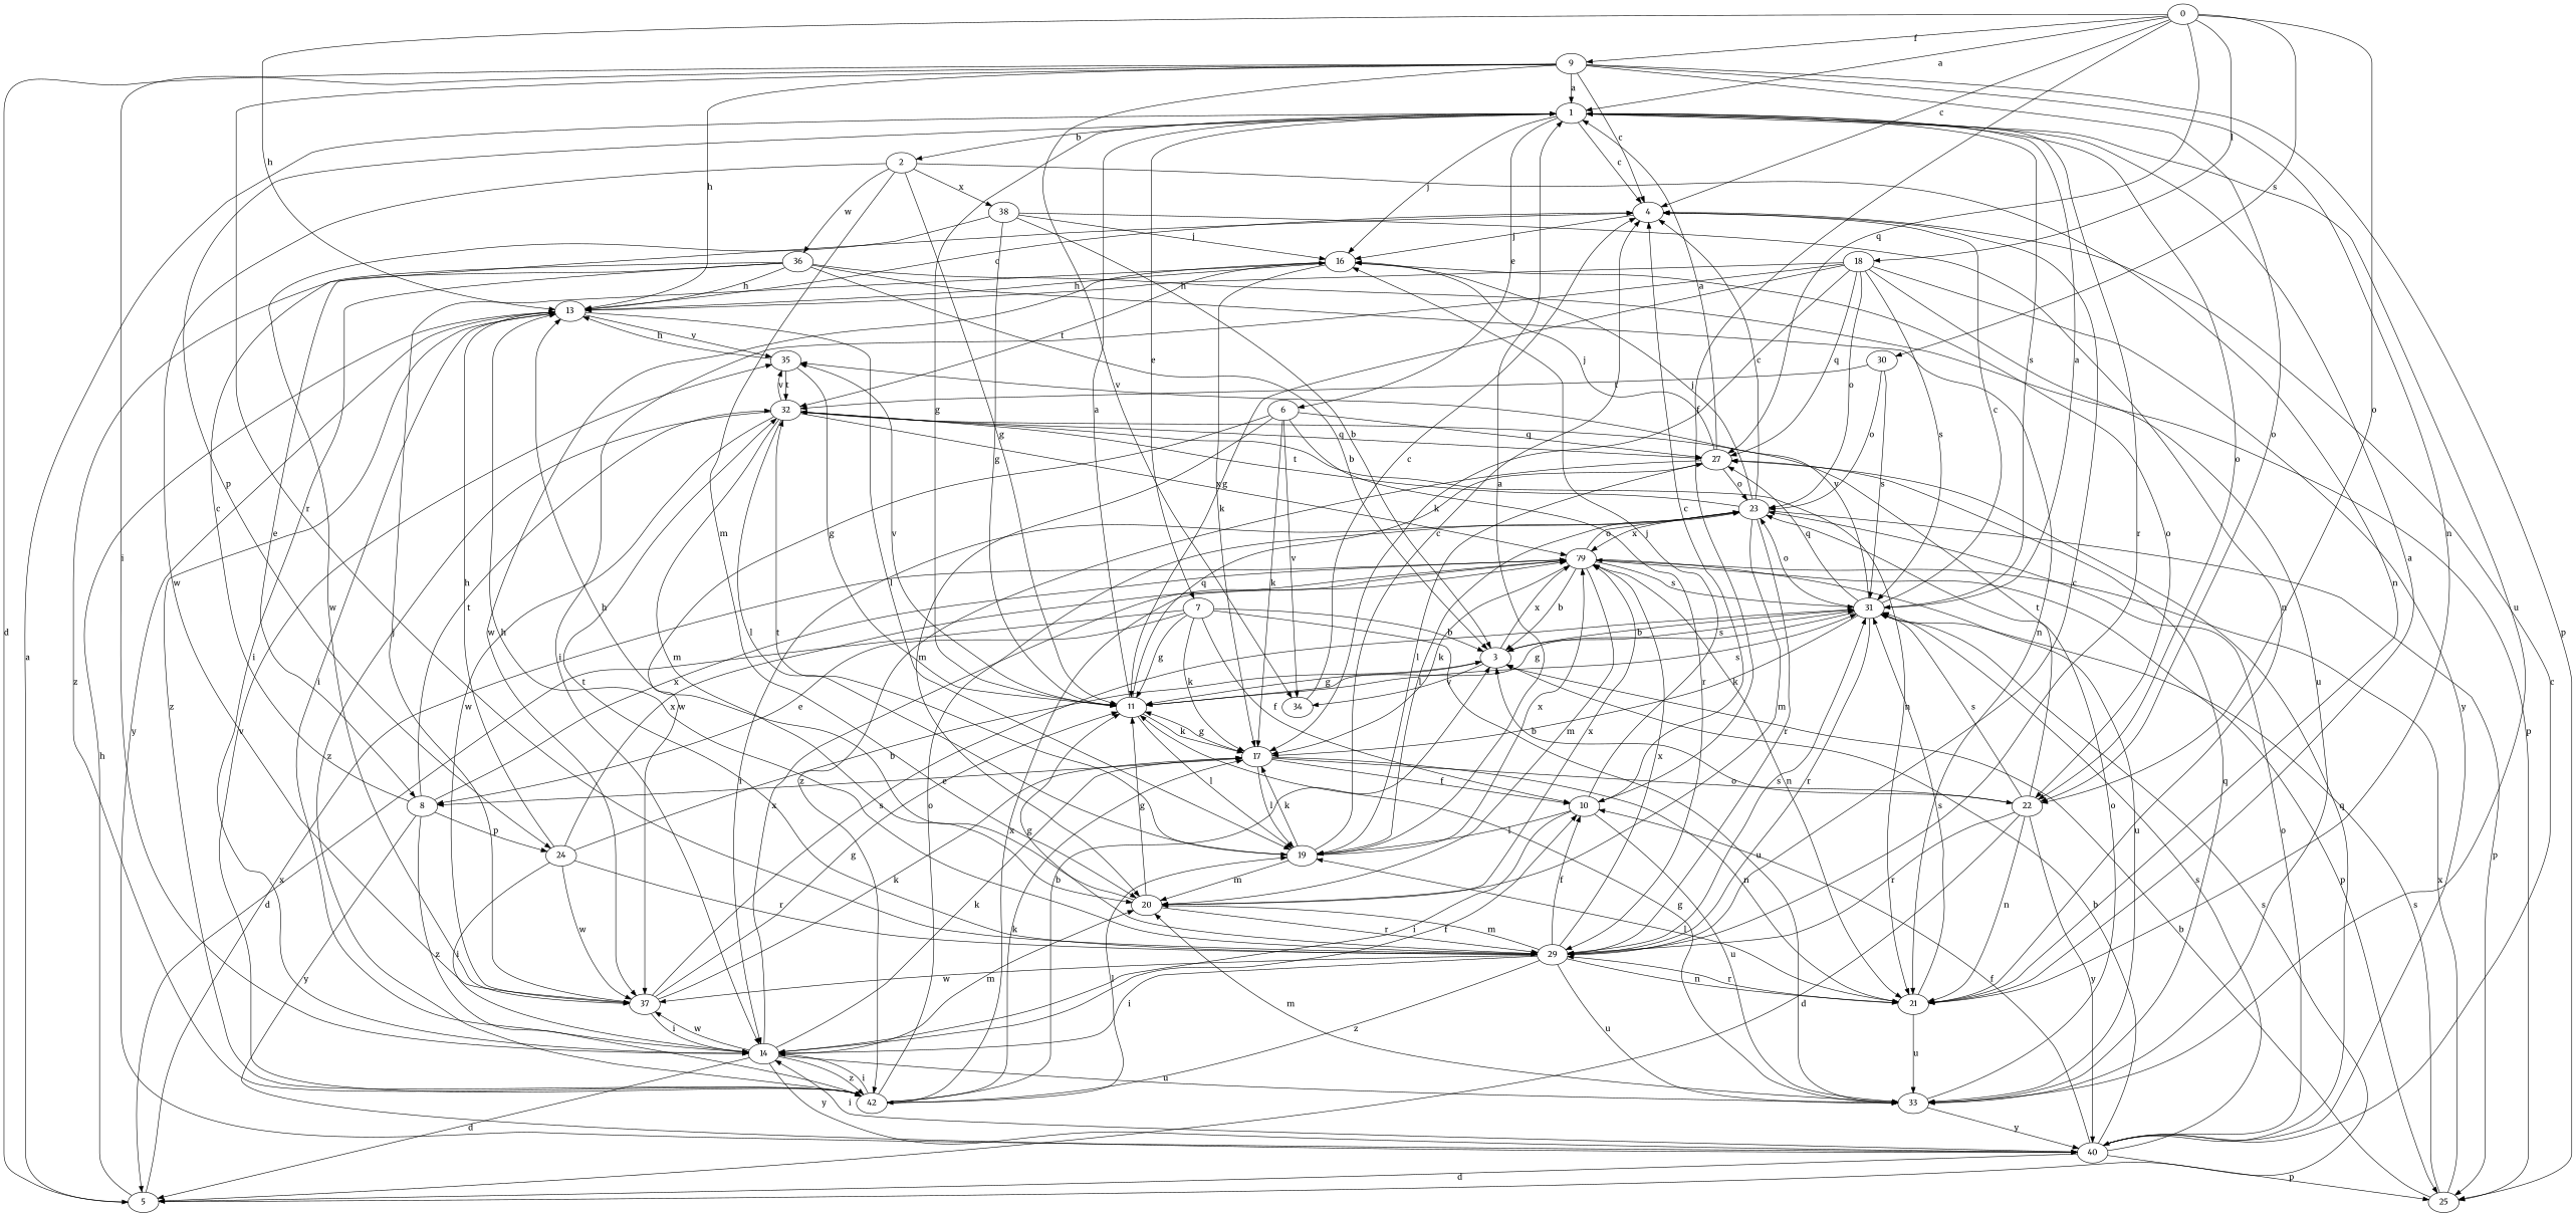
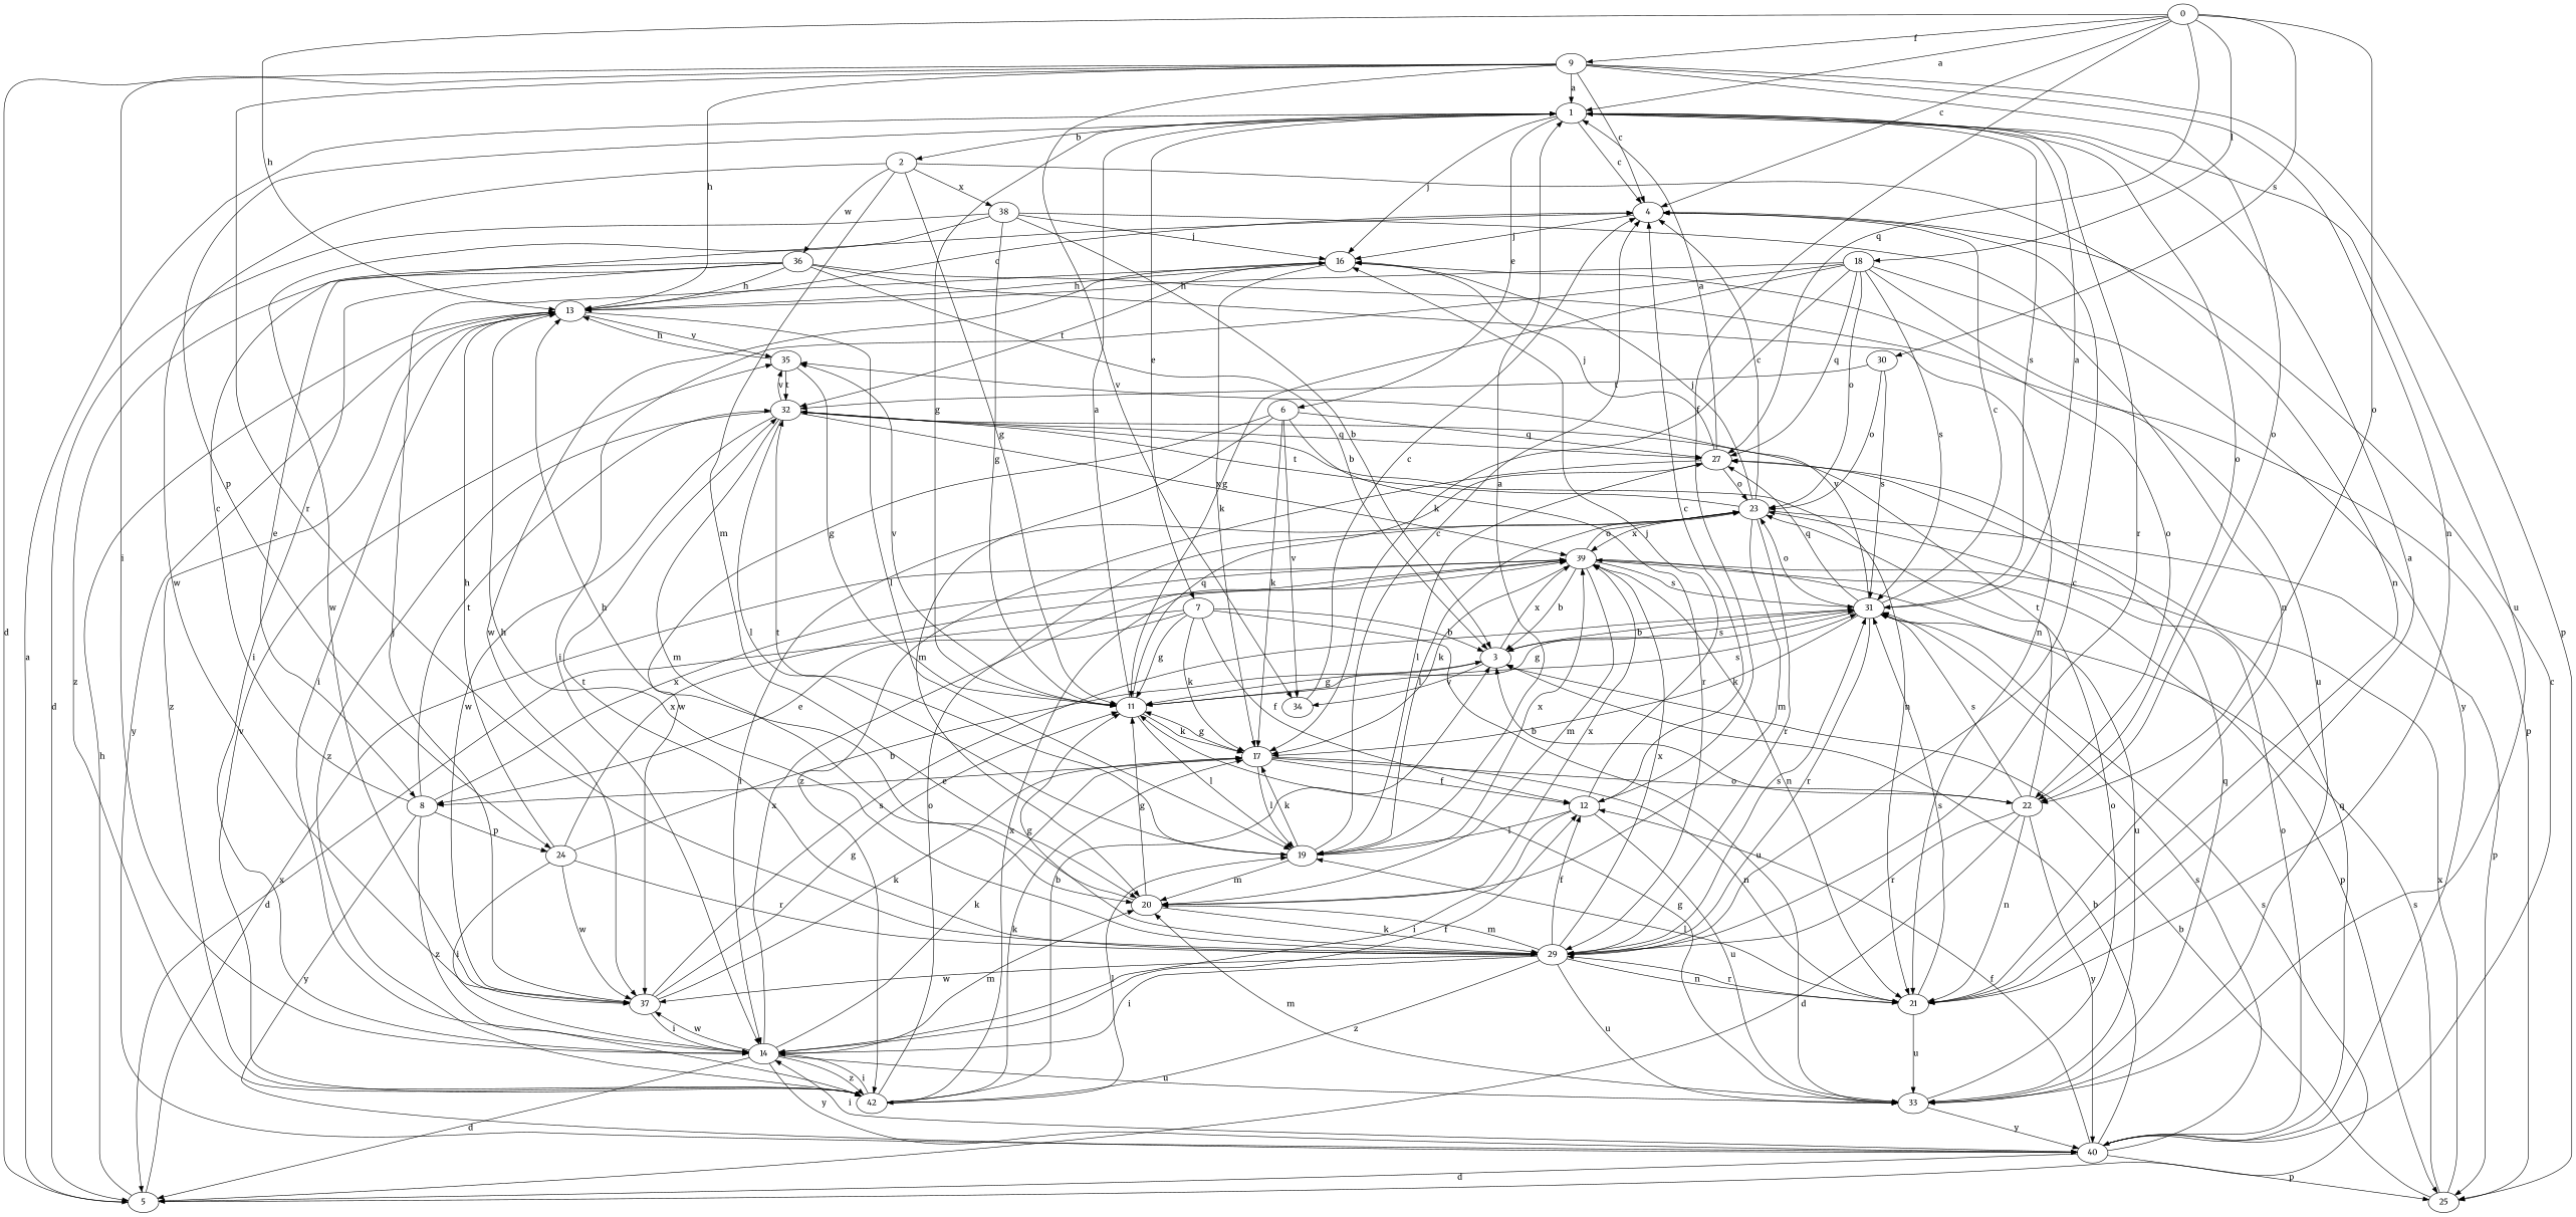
  strict digraph {
    fontname=Merriweather
    node [fontname=Merriweather]
    edge [fontname=Merriweather]
    0
    1
    4
    9
-   10
+   10 [label=12]
    13
    18
    22
    27
    30
    2
    6
    7
    11
    16
    24
    29
    31
    33
    21
    34
    5
    14
    25
    19
    40
    42
    35
    17
    23
    3
    32
    20
    36
    37
    38
    8
-   39 [label=79]
+   39
    0 -> 1 [label=a]
    0 -> 4 [label=c]
    0 -> 9 [label=f]
    0 -> 10 [label=f]
    0 -> 13 [label=h]
    0 -> 18 [label=l]
    0 -> 22 [label=o]
    0 -> 27 [label=q]
    0 -> 30 [label=s]
    1 -> 4 [label=c]
    1 -> 22 [label=o]
    1 -> 2 [label=b]
    1 -> 6 [label=e]
    1 -> 7 [label=e]
    1 -> 11 [label=g]
    1 -> 16 [label=j]
    1 -> 24 [label=p]
    1 -> 29 [label=r]
    1 -> 31 [label=s]
    1 -> 33 [label=u]
    4 -> 16 [label=j]
    9 -> 1 [label=a]
    9 -> 4 [label=c]
    9 -> 13 [label=h]
    9 -> 22 [label=o]
    9 -> 29 [label=r]
    9 -> 21 [label=n]
    9 -> 34 [label=v]
    9 -> 5 [label=d]
    9 -> 14 [label=i]
    9 -> 25 [label=p]
    10 -> 4 [label=c]
    10 -> 16 [label=j]
    10 -> 33 [label=u]
    10 -> 14 [label=i]
    10 -> 19 [label=l]
    13 -> 4 [label=c]
    13 -> 14 [label=i]
    13 -> 19 [label=l]
    13 -> 40 [label=y]
    13 -> 42 [label=z]
    13 -> 35 [label=v]
    18 -> 13 [label=h]
    18 -> 27 [label=q]
    18 -> 11 [label=g]
    18 -> 31 [label=s]
    18 -> 33 [label=u]
    18 -> 14 [label=i]
    18 -> 40 [label=y]
    18 -> 17 [label=k]
    18 -> 23 [label=o]
    22 -> 29 [label=r]
    22 -> 31 [label=s]
    22 -> 21 [label=n]
    22 -> 5 [label=d]
    22 -> 40 [label=y]
    22 -> 3 [label=b]
    22 -> 32 [label=t]
    27 -> 1 [label=a]
    27 -> 16 [label=j]
    27 -> 19 [label=l]
    27 -> 42 [label=z]
    27 -> 23 [label=o]
    30 -> 31 [label=s]
    30 -> 23 [label=o]
    30 -> 32 [label=t]
    2 -> 11 [label=g]
    2 -> 21 [label=n]
    2 -> 20 [label=m]
    2 -> 36 [label=w]
    2 -> 37 [label=w]
    2 -> 38 [label=x]
    6 -> 27 [label=q]
    6 -> 29 [label=r]
    6 -> 34 [label=v]
    6 -> 17 [label=k]
    6 -> 20 [label=m]
    6 -> 37 [label=w]
    7 -> 10 [label=f]
    7 -> 11 [label=g]
    7 -> 33 [label=u]
    7 -> 5 [label=d]
    7 -> 17 [label=k]
    7 -> 3 [label=b]
    7 -> 8 [label=e]
    11 -> 1 [label=a]
    11 -> 27 [label=q]
    11 -> 31 [label=s]
    11 -> 19 [label=l]
    11 -> 35 [label=v]
    11 -> 17 [label=k]
    16 -> 13 [label=h]
    16 -> 22 [label=o]
    16 -> 17 [label=k]
    16 -> 32 [label=t]
    16 -> 37 [label=w]
    24 -> 13 [label=h]
    24 -> 29 [label=r]
    24 -> 14 [label=i]
    24 -> 3 [label=b]
    24 -> 37 [label=w]
    24 -> 39 [label=x]
    29 -> 4 [label=c]
    29 -> 10 [label=f]
    29 -> 13 [label=h]
    29 -> 11 [label=g]
    29 -> 31 [label=s]
    29 -> 33 [label=u]
    29 -> 21 [label=n]
    29 -> 14 [label=i]
    29 -> 42 [label=z]
    29 -> 32 [label=t]
    29 -> 20 [label=m]
    29 -> 37 [label=w]
    29 -> 39 [label=x]
    31 -> 1 [label=a]
    31 -> 4 [label=c]
    31 -> 27 [label=q]
    31 -> 11 [label=g]
    31 -> 29 [label=r]
    31 -> 35 [label=v]
    31 -> 17 [label=k]
    31 -> 23 [label=o]
    31 -> 3 [label=b]
    33 -> 27 [label=q]
    33 -> 11 [label=g]
    33 -> 40 [label=y]
    33 -> 23 [label=o]
    33 -> 20 [label=m]
    21 -> 1 [label=a]
    21 -> 29 [label=r]
    21 -> 31 [label=s]
    21 -> 33 [label=u]
    21 -> 19 [label=l]
    34 -> 4 [label=c]
    5 -> 1 [label=a]
    5 -> 13 [label=h]
    5 -> 31 [label=s]
    5 -> 39 [label=x]
    14 -> 10 [label=f]
    14 -> 33 [label=u]
    14 -> 5 [label=d]
    14 -> 40 [label=y]
    14 -> 42 [label=z]
    14 -> 17 [label=k]
    14 -> 20 [label=m]
    14 -> 37 [label=w]
    14 -> 39 [label=x]
    25 -> 31 [label=s]
    25 -> 3 [label=b]
    25 -> 39 [label=x]
    19 -> 1 [label=a]
    19 -> 4 [label=c]
    19 -> 17 [label=k]
    19 -> 32 [label=t]
    19 -> 20 [label=m]
    19 -> 39 [label=x]
    40 -> 4 [label=c]
    40 -> 10 [label=f]
    40 -> 27 [label=q]
    40 -> 31 [label=s]
    40 -> 5 [label=d]
    40 -> 14 [label=i]
    40 -> 25 [label=p]
    40 -> 23 [label=o]
    40 -> 3 [label=b]
    42 -> 14 [label=i]
    42 -> 19 [label=l]
    42 -> 35 [label=v]
    42 -> 17 [label=k]
    42 -> 23 [label=o]
    42 -> 3 [label=b]
    42 -> 39 [label=x]
    35 -> 13 [label=h]
    35 -> 11 [label=g]
    35 -> 32 [label=t]
    17 -> 10 [label=f]
    17 -> 22 [label=o]
    17 -> 11 [label=g]
    17 -> 21 [label=n]
    17 -> 19 [label=l]
    17 -> 8 [label=e]
    23 -> 4 [label=c]
    23 -> 16 [label=j]
    23 -> 29 [label=r]
    23 -> 14 [label=i]
    23 -> 25 [label=p]
    23 -> 19 [label=l]
    23 -> 32 [label=t]
    23 -> 20 [label=m]
    23 -> 39 [label=x]
    3 -> 11 [label=g]
    3 -> 31 [label=s]
    3 -> 34 [label=v]
    3 -> 39 [label=x]
    32 -> 27 [label=q]
    32 -> 21 [label=n]
    32 -> 19 [label=l]
    32 -> 42 [label=z]
    32 -> 35 [label=v]
    32 -> 20 [label=m]
    32 -> 37 [label=w]
    32 -> 39 [label=x]
    20 -> 13 [label=h]
    20 -> 11 [label=g]
-   20 -> 29 [label=r]
+   20 -> 29 [label=k]
    20 -> 39 [label=x]
    36 -> 13 [label=h]
    36 -> 21 [label=n]
    36 -> 14 [label=i]
    36 -> 25 [label=p]
    36 -> 42 [label=z]
    36 -> 3 [label=b]
    36 -> 8 [label=e]
    37 -> 11 [label=g]
    37 -> 16 [label=j]
    37 -> 31 [label=s]
    37 -> 14 [label=i]
    37 -> 17 [label=k]
    38 -> 11 [label=g]
    38 -> 16 [label=j]
    38 -> 21 [label=n]
+   38 -> 5 [label=d]
    38 -> 3 [label=b]
    38 -> 37 [label=w]
    8 -> 4 [label=c]
    8 -> 24 [label=p]
    8 -> 40 [label=y]
    8 -> 42 [label=z]
    8 -> 32 [label=t]
    8 -> 39 [label=x]
    39 -> 31 [label=s]
    39 -> 33 [label=u]
    39 -> 21 [label=n]
    39 -> 25 [label=p]
    39 -> 17 [label=k]
    39 -> 23 [label=o]
    39 -> 3 [label=b]
    39 -> 20 [label=m]
  }
